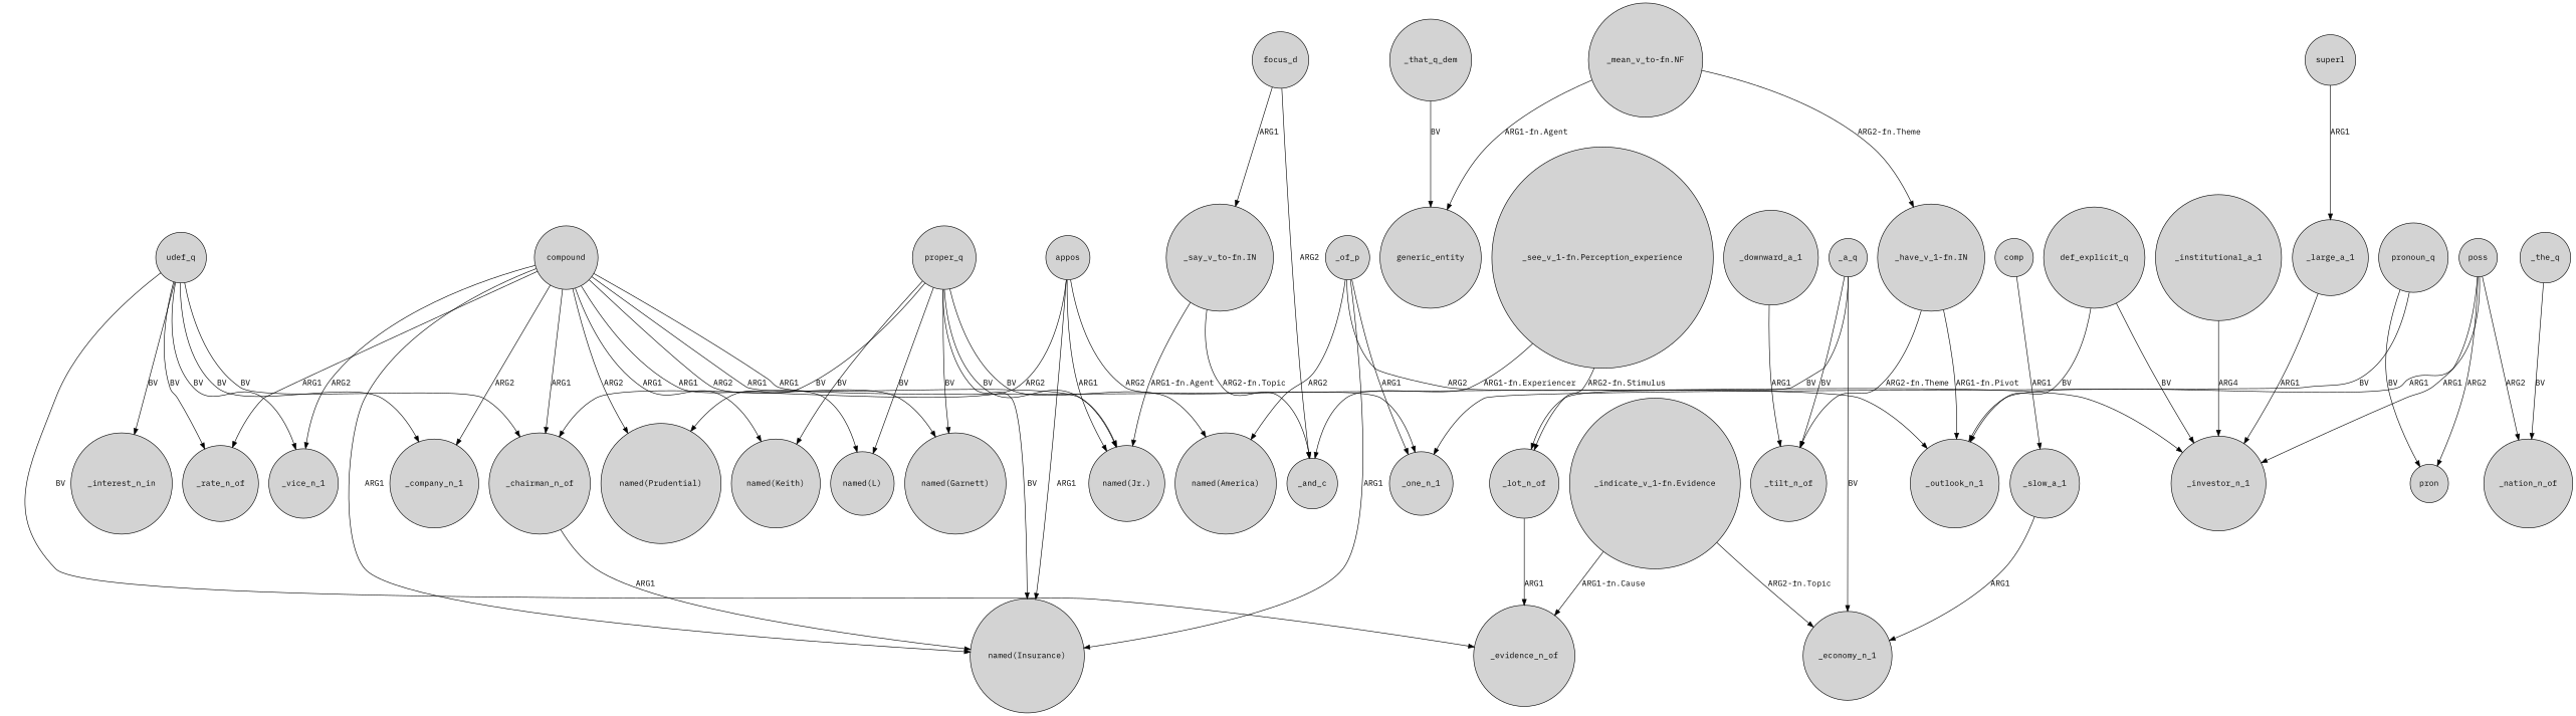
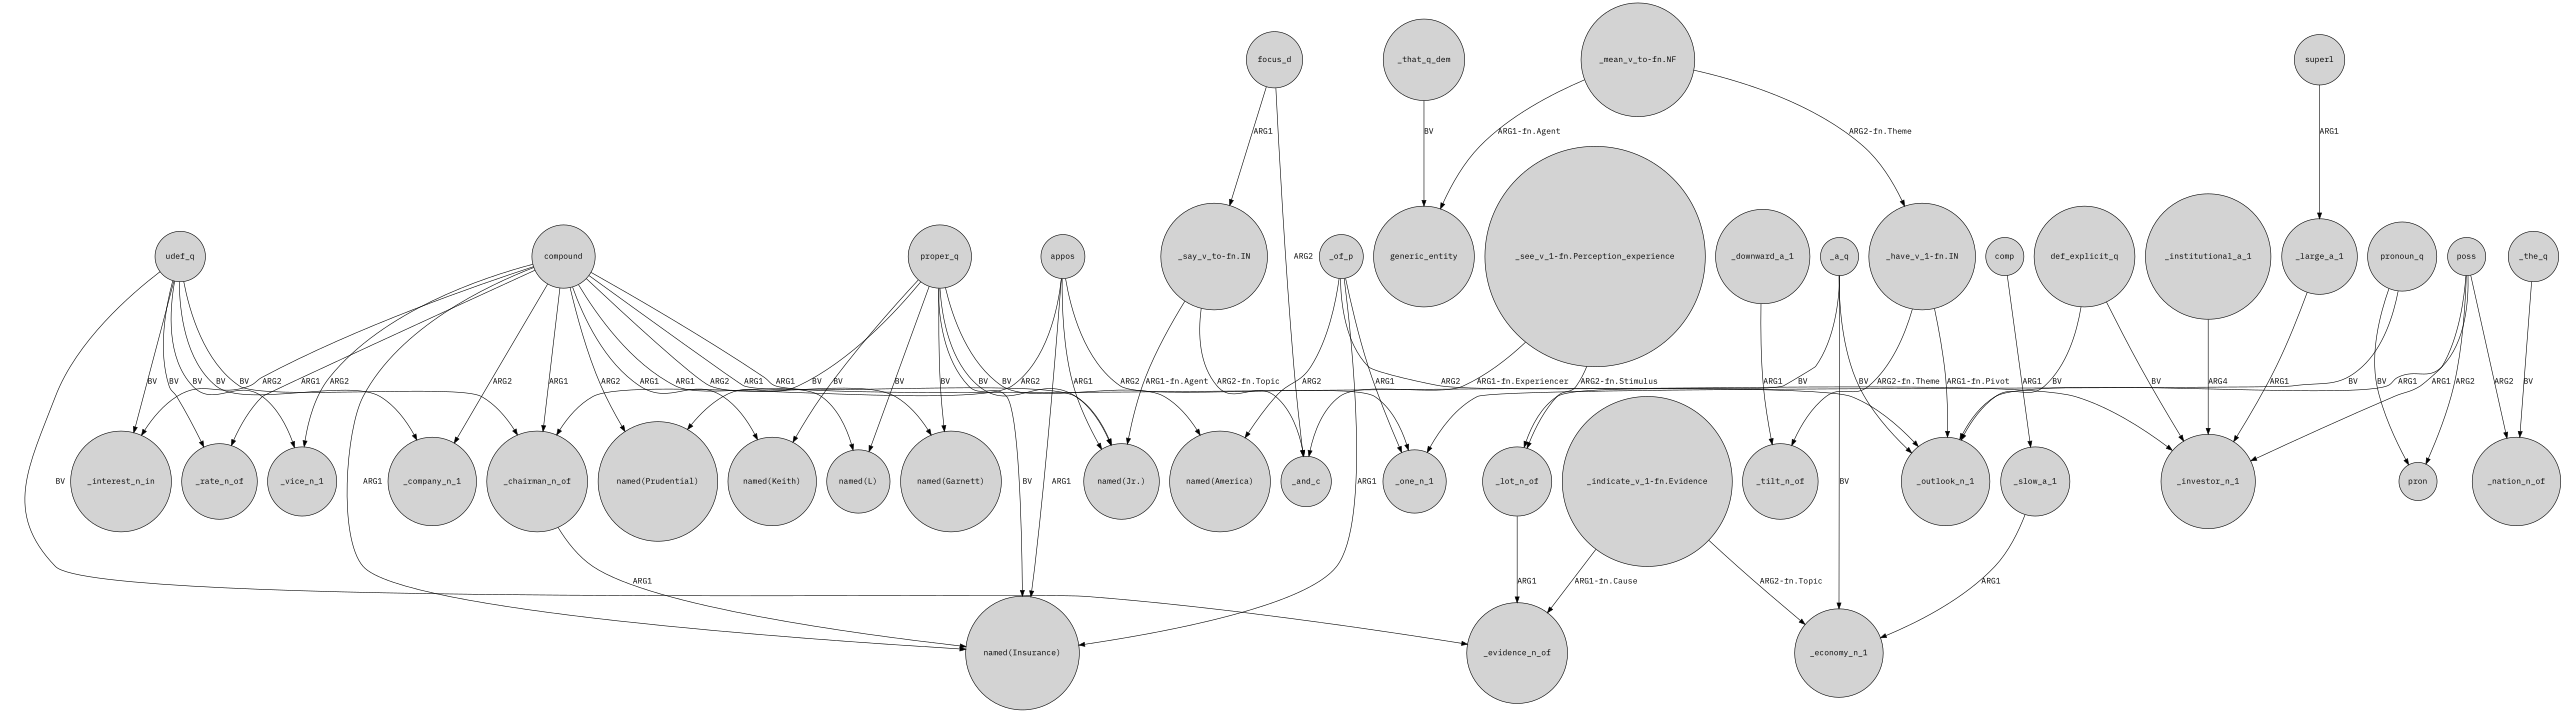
  digraph {
    fontname="IBM Plex Mono"
    node [fontname="IBM Plex Mono" shape=circle style=filled]
    edge [fontname="IBM Plex Mono"]
    _a_q
    _lot_n_of
    _tilt_n_of
    _economy_n_1
    _evidence_n_of
    _downward_a_1
    superl
    _large_a_1
    _investor_n_1
    compound
    _vice_n_1
    "named(Insurance)"
    "named(Jr.)"
    "named(L)"
    _chairman_n_of
    _outlook_n_1
    _company_n_1
    _rate_n_of
    _interest_n_in
    "named(Prudential)"
    "named(Keith)"
    "named(Garnett)"
    _of_p
    _one_n_1
    "named(America)"
    "_mean_v_to-fn.NF"
    generic_entity
    "_have_v_1-fn.IN"
    "_see_v_1-fn.Perception_experience"
    _and_c
    appos
    proper_q
    poss
    pron
    _nation_n_of
    _that_q_dem
    udef_q
    focus_d
    "_say_v_to-fn.IN"
    pronoun_q
    _the_q
    _institutional_a_1
    comp
    _slow_a_1
    def_explicit_q
    "_indicate_v_1-fn.Evidence"
    _a_q -> _lot_n_of [label=BV]
-   _a_q -> _tilt_n_of [label=BV]
+   _a_q -> _outlook_n_1 [label=BV]
    _a_q -> _economy_n_1 [label=BV]
    _lot_n_of -> _evidence_n_of [label=ARG1]
    _downward_a_1 -> _tilt_n_of [label=ARG1]
    superl -> _large_a_1 [label=ARG1]
    _large_a_1 -> _investor_n_1 [label=ARG1]
    compound -> _vice_n_1 [label=ARG2]
    compound -> "named(Insurance)" [label=ARG1]
    compound -> "named(Jr.)" [label=ARG1]
    compound -> "named(L)" [label=ARG1]
    compound -> _chairman_n_of [label=ARG1]
    compound -> _outlook_n_1 [label=ARG1]
    compound -> _company_n_1 [label=ARG2]
    compound -> _rate_n_of [label=ARG1]
+   compound -> _interest_n_in [label=ARG2]
    compound -> "named(Prudential)" [label=ARG2]
    compound -> "named(Keith)" [label=ARG1]
    compound -> "named(Garnett)" [label=ARG2]
    _chairman_n_of -> "named(Insurance)" [label=ARG1]
    _of_p -> _investor_n_1 [label=ARG2]
    _of_p -> "named(Insurance)" [label=ARG1]
    _of_p -> _one_n_1 [label=ARG1]
    _of_p -> "named(America)" [label=ARG2]
    "_mean_v_to-fn.NF" -> generic_entity [label="ARG1-fn.Agent"]
    "_mean_v_to-fn.NF" -> "_have_v_1-fn.IN" [label="ARG2-fn.Theme"]
    "_have_v_1-fn.IN" -> _tilt_n_of [label="ARG2-fn.Theme"]
    "_have_v_1-fn.IN" -> _outlook_n_1 [label="ARG1-fn.Pivot"]
    "_see_v_1-fn.Perception_experience" -> _lot_n_of [label="ARG2-fn.Stimulus"]
    "_see_v_1-fn.Perception_experience" -> _and_c [label="ARG1-fn.Experiencer"]
    appos -> "named(Insurance)" [label=ARG1]
    appos -> "named(Jr.)" [label=ARG1]
    appos -> _chairman_n_of [label=ARG2]
    appos -> _one_n_1 [label=ARG2]
    proper_q -> "named(Insurance)" [label=BV]
    proper_q -> "named(Jr.)" [label=BV]
    proper_q -> "named(L)" [label=BV]
    proper_q -> "named(Prudential)" [label=BV]
    proper_q -> "named(Keith)" [label=BV]
    proper_q -> "named(Garnett)" [label=BV]
    proper_q -> "named(America)" [label=BV]
    poss -> _investor_n_1 [label=ARG1]
    poss -> _outlook_n_1 [label=ARG1]
    poss -> pron [label=ARG2]
    poss -> _nation_n_of [label=ARG2]
    _that_q_dem -> generic_entity [label=BV]
    udef_q -> _evidence_n_of [label=BV]
    udef_q -> _vice_n_1 [label=BV]
    udef_q -> _chairman_n_of [label=BV]
    udef_q -> _company_n_1 [label=BV]
    udef_q -> _rate_n_of [label=BV]
    udef_q -> _interest_n_in [label=BV]
    focus_d -> _and_c [label=ARG2]
    focus_d -> "_say_v_to-fn.IN" [label=ARG1]
    "_say_v_to-fn.IN" -> "named(Jr.)" [label="ARG1-fn.Agent"]
    "_say_v_to-fn.IN" -> _and_c [label="ARG2-fn.Topic"]
    pronoun_q -> _one_n_1 [label=BV]
    pronoun_q -> pron [label=BV]
    _the_q -> _nation_n_of [label=BV]
    _institutional_a_1 -> _investor_n_1 [label=ARG4]
    comp -> _slow_a_1 [label=ARG1]
    _slow_a_1 -> _economy_n_1 [label=ARG1]
    def_explicit_q -> _investor_n_1 [label=BV]
    def_explicit_q -> _outlook_n_1 [label=BV]
    "_indicate_v_1-fn.Evidence" -> _economy_n_1 [label="ARG2-fn.Topic"]
    "_indicate_v_1-fn.Evidence" -> _evidence_n_of [label="ARG1-fn.Cause"]
  }
